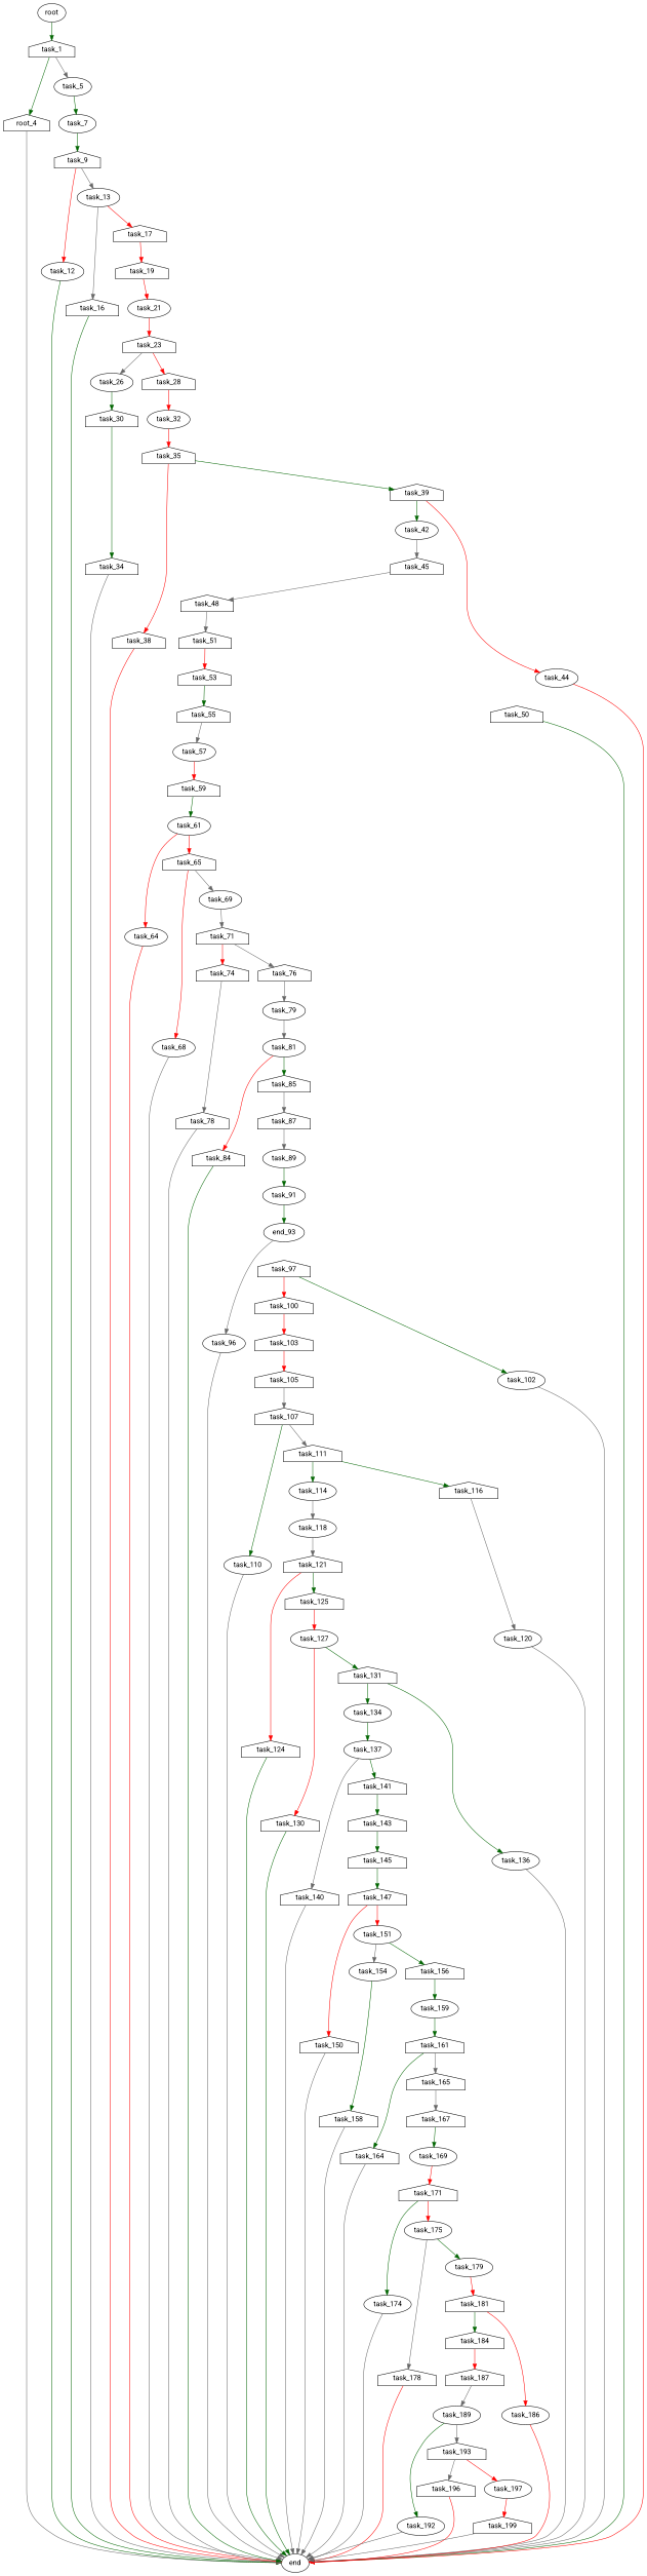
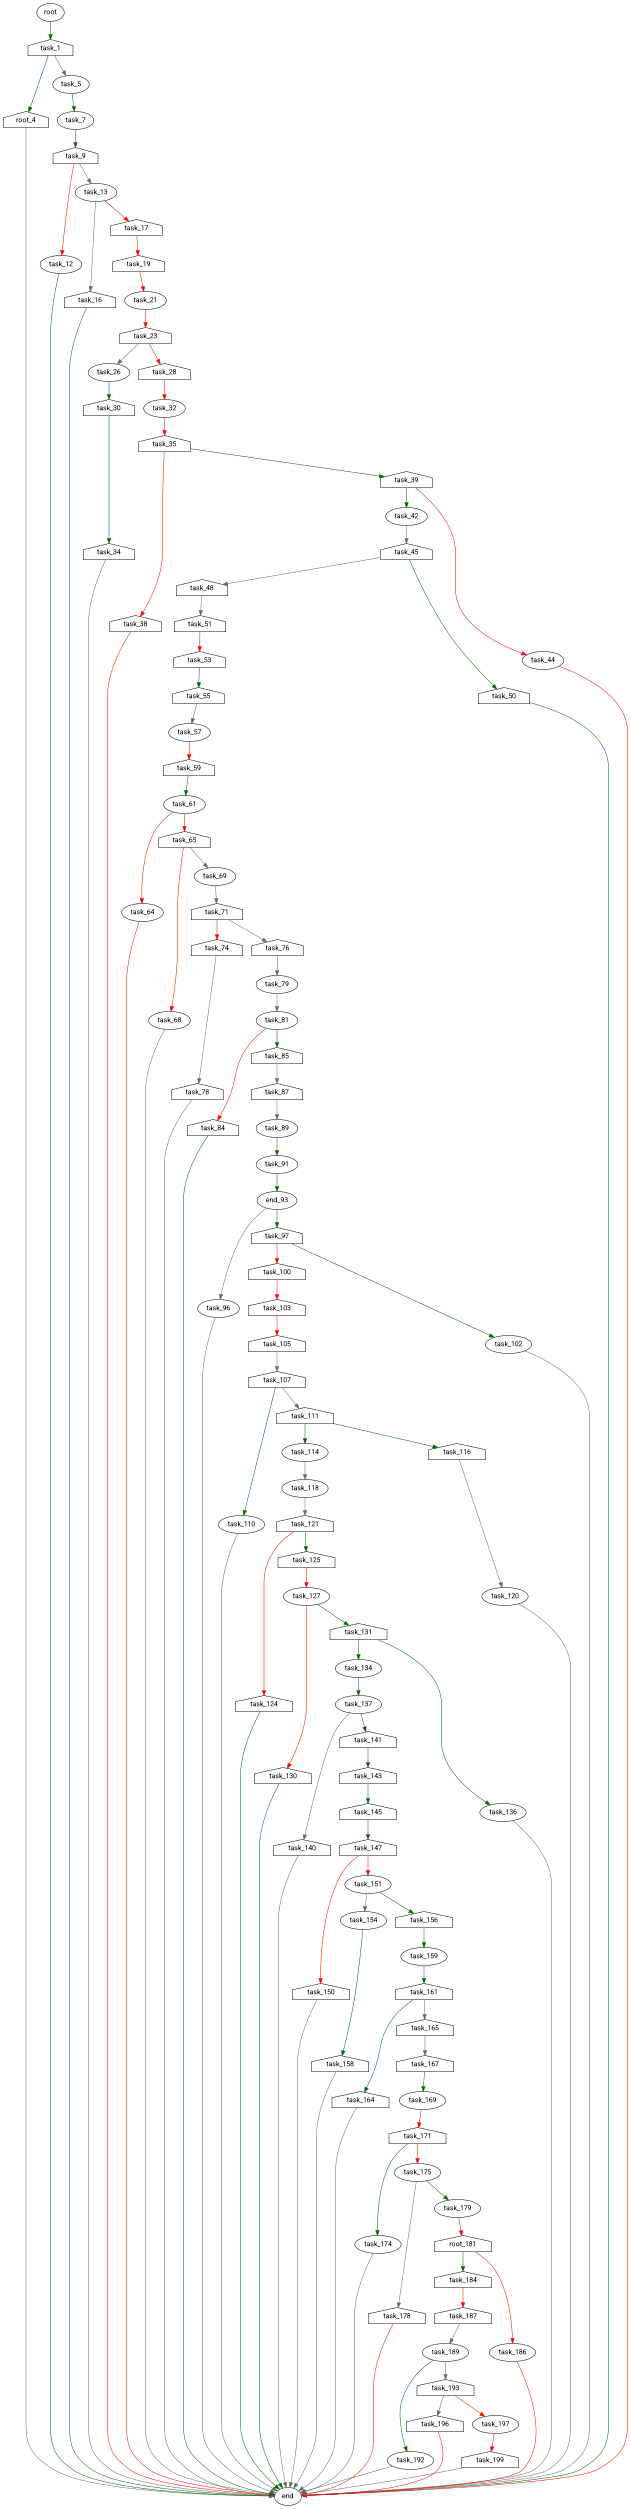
  digraph {
    fontname=Roboto
    node [fontname=Roboto shape=house]
    edge [color=gray40 fontname=Roboto]
    root [shape=ellipse]
    task_1
    n3 [label=root_4]
    task_5 [shape=ellipse]
    end [shape=ellipse]
    task_7 [shape=ellipse]
    task_9
    task_12 [shape=ellipse]
    task_13 [shape=ellipse]
    task_16
    task_17
    task_19
    task_21 [shape=ellipse]
    task_23
    task_26 [shape=ellipse]
    task_28
    task_30
    task_32 [shape=ellipse]
    task_34
    task_35
    task_38
    task_39
    task_42 [shape=ellipse]
    task_44 [shape=ellipse]
    task_45
    task_48
    task_50
    task_51
    task_53
    task_55
    task_57 [shape=ellipse]
    task_59
    task_61 [shape=ellipse]
    task_64 [shape=ellipse]
    task_65
    task_68 [shape=ellipse]
    task_69 [shape=ellipse]
    task_71
    task_74
    task_76
    task_78
    task_79 [shape=ellipse]
    task_81 [shape=ellipse]
    task_84
    task_85
    task_87
    task_89 [shape=ellipse]
    task_91 [shape=ellipse]
    n49 [label=end_93 shape=ellipse]
    task_96 [shape=ellipse]
    task_97
    task_100
    task_102 [shape=ellipse]
    task_103
    task_105
    task_107
    task_110 [shape=ellipse]
    task_111
    task_114 [shape=ellipse]
    task_116
    task_118 [shape=ellipse]
    task_120 [shape=ellipse]
    task_121
    task_124
    task_125
    task_127 [shape=ellipse]
    task_130
    task_131
    task_134 [shape=ellipse]
    task_136 [shape=ellipse]
    task_137 [shape=ellipse]
    task_140
    task_141
    task_143
    task_145
    task_147
    task_150
    task_151 [shape=ellipse]
    task_154 [shape=ellipse]
    task_156
    task_158
    task_159 [shape=ellipse]
    task_161
    task_164
    task_165
    task_167
    task_169 [shape=ellipse]
    task_171
    task_174 [shape=ellipse]
    task_175 [shape=ellipse]
    task_178
    task_179 [shape=ellipse]
-   task_181
+   task_181 [label=root_181]
    task_184
    task_186 [shape=ellipse]
    task_187
    task_189 [shape=ellipse]
    task_192 [shape=ellipse]
    task_193
    task_196
    task_197 [shape=ellipse]
    task_199
    root -> task_1 [color=darkgreen]
    task_1 -> n3 [color=darkgreen]
    task_1 -> task_5
    n3 -> end
    task_5 -> task_7 [color=darkgreen]
    task_7 -> task_9 [color=darkgreen]
    task_9 -> task_12 [color=red]
    task_9 -> task_13
    task_12 -> end [color=darkgreen]
    task_13 -> task_16
    task_13 -> task_17 [color=red]
    task_16 -> end [color=darkgreen]
    task_17 -> task_19 [color=red]
    task_19 -> task_21 [color=red]
    task_21 -> task_23 [color=red]
    task_23 -> task_26
    task_23 -> task_28 [color=red]
    task_26 -> task_30 [color=darkgreen]
    task_28 -> task_32 [color=red]
    task_30 -> task_34 [color=darkgreen]
    task_32 -> task_35 [color=red]
    task_34 -> end
    task_35 -> task_38 [color=red]
    task_35 -> task_39 [color=darkgreen]
    task_38 -> end [color=red]
    task_39 -> task_42 [color=darkgreen]
    task_39 -> task_44 [color=red]
    task_42 -> task_45
    task_44 -> end [color=red]
    task_45 -> task_48
+   task_45 -> task_50 [color=darkgreen]
    task_48 -> task_51
    task_50 -> end [color=darkgreen]
    task_51 -> task_53 [color=red]
    task_53 -> task_55 [color=darkgreen]
    task_55 -> task_57
    task_57 -> task_59 [color=red]
    task_59 -> task_61 [color=darkgreen]
    task_61 -> task_64 [color=red]
    task_61 -> task_65 [color=red]
    task_64 -> end [color=red]
    task_65 -> task_68 [color=red]
    task_65 -> task_69
    task_68 -> end
    task_69 -> task_71
    task_71 -> task_74 [color=red]
    task_71 -> task_76
    task_74 -> task_78
    task_76 -> task_79
    task_78 -> end
    task_79 -> task_81
    task_81 -> task_84 [color=red]
    task_81 -> task_85 [color=darkgreen]
    task_84 -> end [color=darkgreen]
    task_85 -> task_87
    task_87 -> task_89
    task_89 -> task_91 [color=darkgreen]
    task_91 -> n49 [color=darkgreen]
    n49 -> task_96
+   n49 -> task_97 [color=darkgreen]
    task_96 -> end
    task_97 -> task_100 [color=red]
    task_97 -> task_102 [color=darkgreen]
    task_100 -> task_103 [color=red]
    task_102 -> end
    task_103 -> task_105 [color=red]
    task_105 -> task_107
    task_107 -> task_110 [color=darkgreen]
    task_107 -> task_111
    task_110 -> end
    task_111 -> task_114 [color=darkgreen]
    task_111 -> task_116 [color=darkgreen]
    task_114 -> task_118
    task_116 -> task_120
    task_118 -> task_121
    task_120 -> end
    task_121 -> task_124 [color=red]
    task_121 -> task_125 [color=darkgreen]
    task_124 -> end [color=darkgreen]
    task_125 -> task_127 [color=red]
    task_127 -> task_130 [color=red]
    task_127 -> task_131 [color=darkgreen]
    task_130 -> end [color=darkgreen]
    task_131 -> task_134 [color=darkgreen]
    task_131 -> task_136 [color=darkgreen]
    task_134 -> task_137 [color=darkgreen]
    task_136 -> end
    task_137 -> task_140
    task_137 -> task_141 [color=darkgreen]
    task_140 -> end
    task_141 -> task_143 [color=darkgreen]
    task_143 -> task_145 [color=darkgreen]
    task_145 -> task_147 [color=darkgreen]
    task_147 -> task_150 [color=red]
    task_147 -> task_151 [color=red]
    task_150 -> end
    task_151 -> task_154
    task_151 -> task_156 [color=darkgreen]
    task_154 -> task_158 [color=darkgreen]
    task_156 -> task_159 [color=darkgreen]
    task_158 -> end
    task_159 -> task_161 [color=darkgreen]
    task_161 -> task_164 [color=darkgreen]
    task_161 -> task_165
    task_164 -> end
    task_165 -> task_167
    task_167 -> task_169 [color=darkgreen]
    task_169 -> task_171 [color=red]
    task_171 -> task_174 [color=darkgreen]
    task_171 -> task_175 [color=red]
    task_174 -> end
    task_175 -> task_178
    task_175 -> task_179 [color=darkgreen]
    task_178 -> end [color=red]
    task_179 -> task_181 [color=red]
    task_181 -> task_184 [color=darkgreen]
    task_181 -> task_186 [color=red]
    task_184 -> task_187 [color=red]
    task_186 -> end [color=red]
    task_187 -> task_189
    task_189 -> task_192 [color=darkgreen]
    task_189 -> task_193
    task_192 -> end
    task_193 -> task_196
    task_193 -> task_197 [color=red]
    task_196 -> end [color=red]
    task_197 -> task_199 [color=red]
    task_199 -> end
  }
